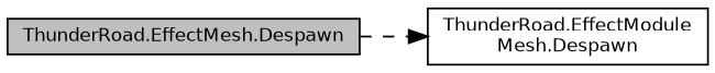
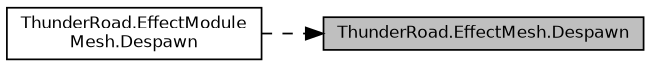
  digraph {
    rankdir=LR
    node [color=black fontname=Helvetica fontsize=10 shape=record style=filled]
    n1 [fillcolor=grey75 fontcolor=black height=0.2 label="ThunderRoad.EffectMesh.Despawn" width=0.4]
    n2 [fillcolor=white height=0.2 label="ThunderRoad.EffectModule\lMesh.Despawn" width=0.4]
-   n1 -> n2 [color=black fontname=Helvetica fontsize=10 labelfontname=Helvetica labelfontsize=10 style=dashed]
+   n2 -> n1 [color=black fontname=Helvetica fontsize=10 labelfontname=Helvetica labelfontsize=10 style=dashed]
  }
